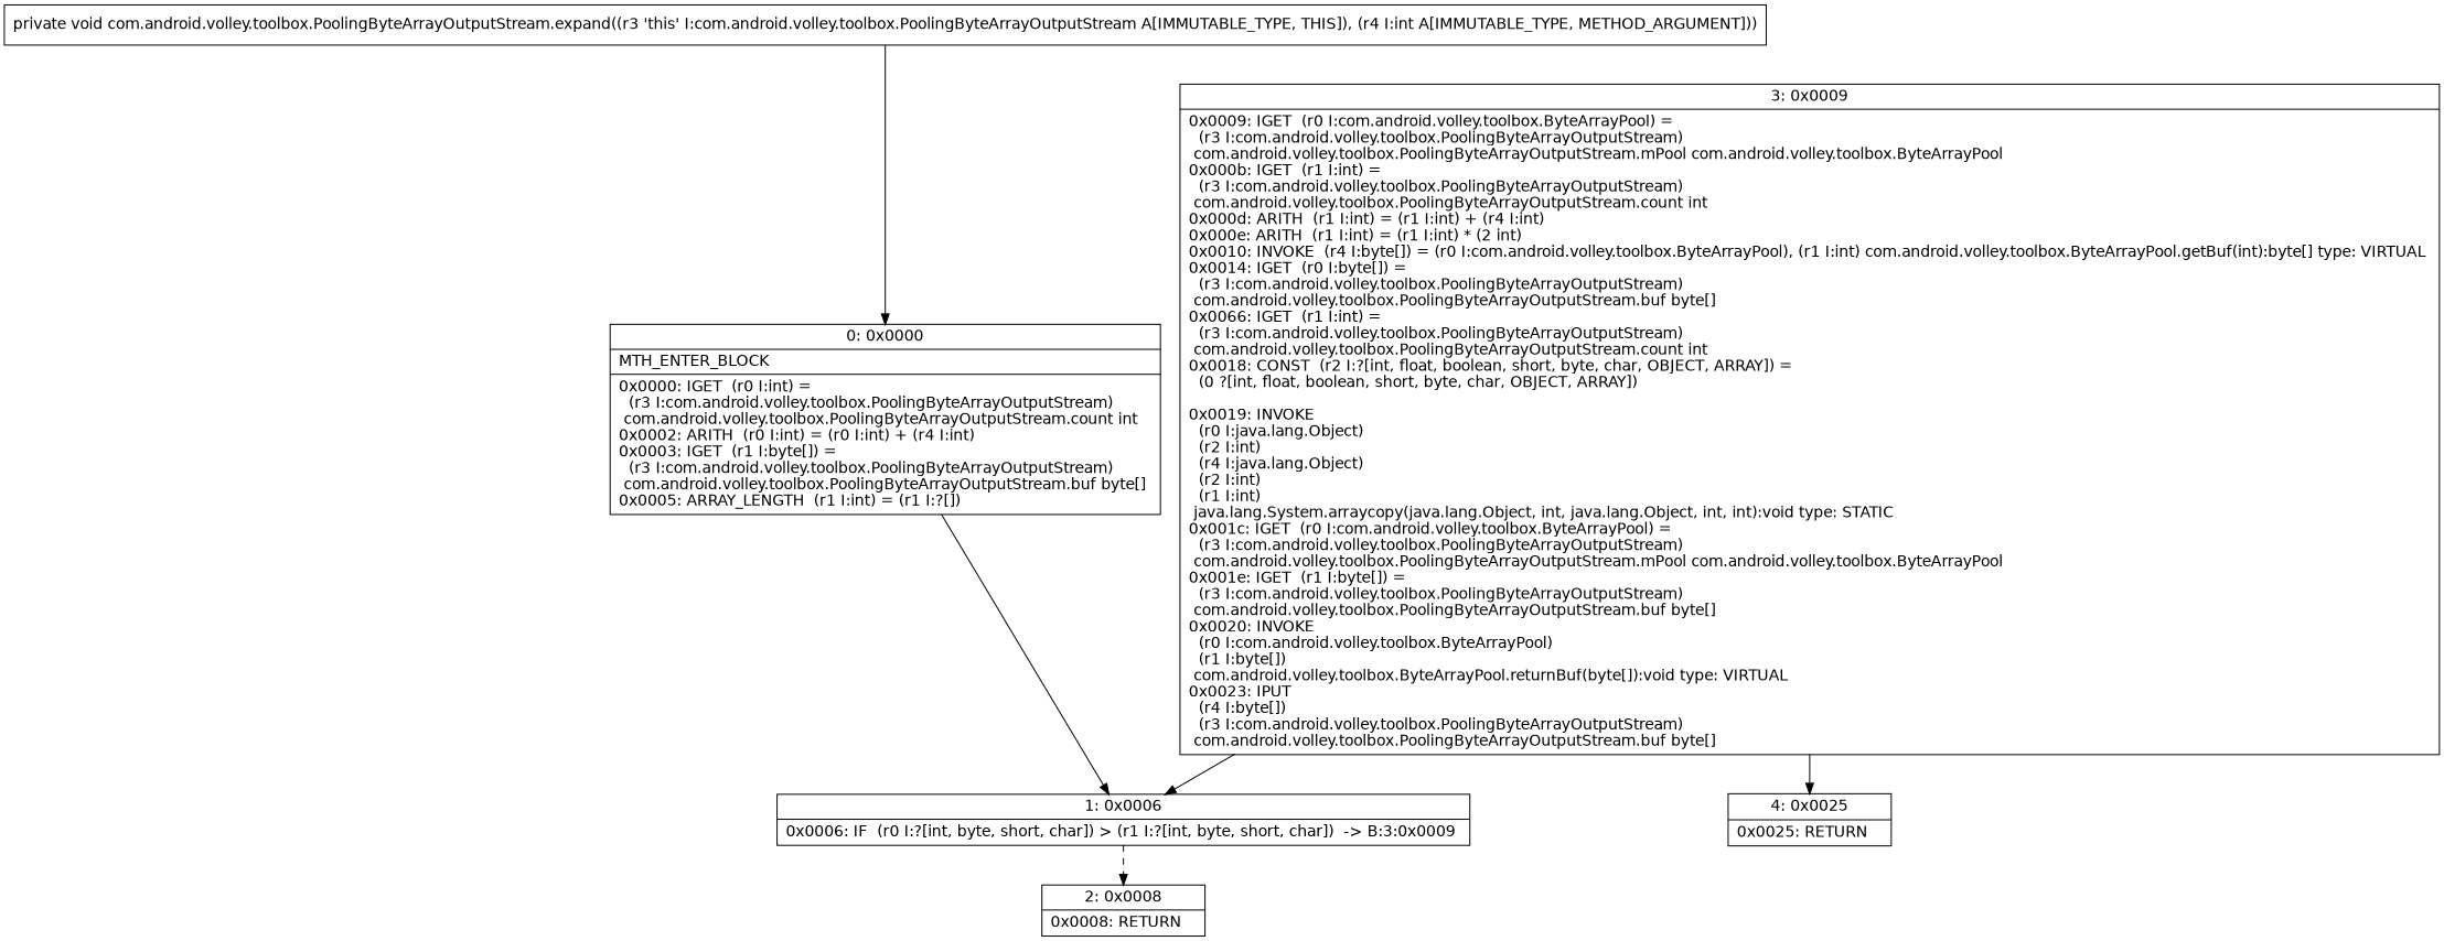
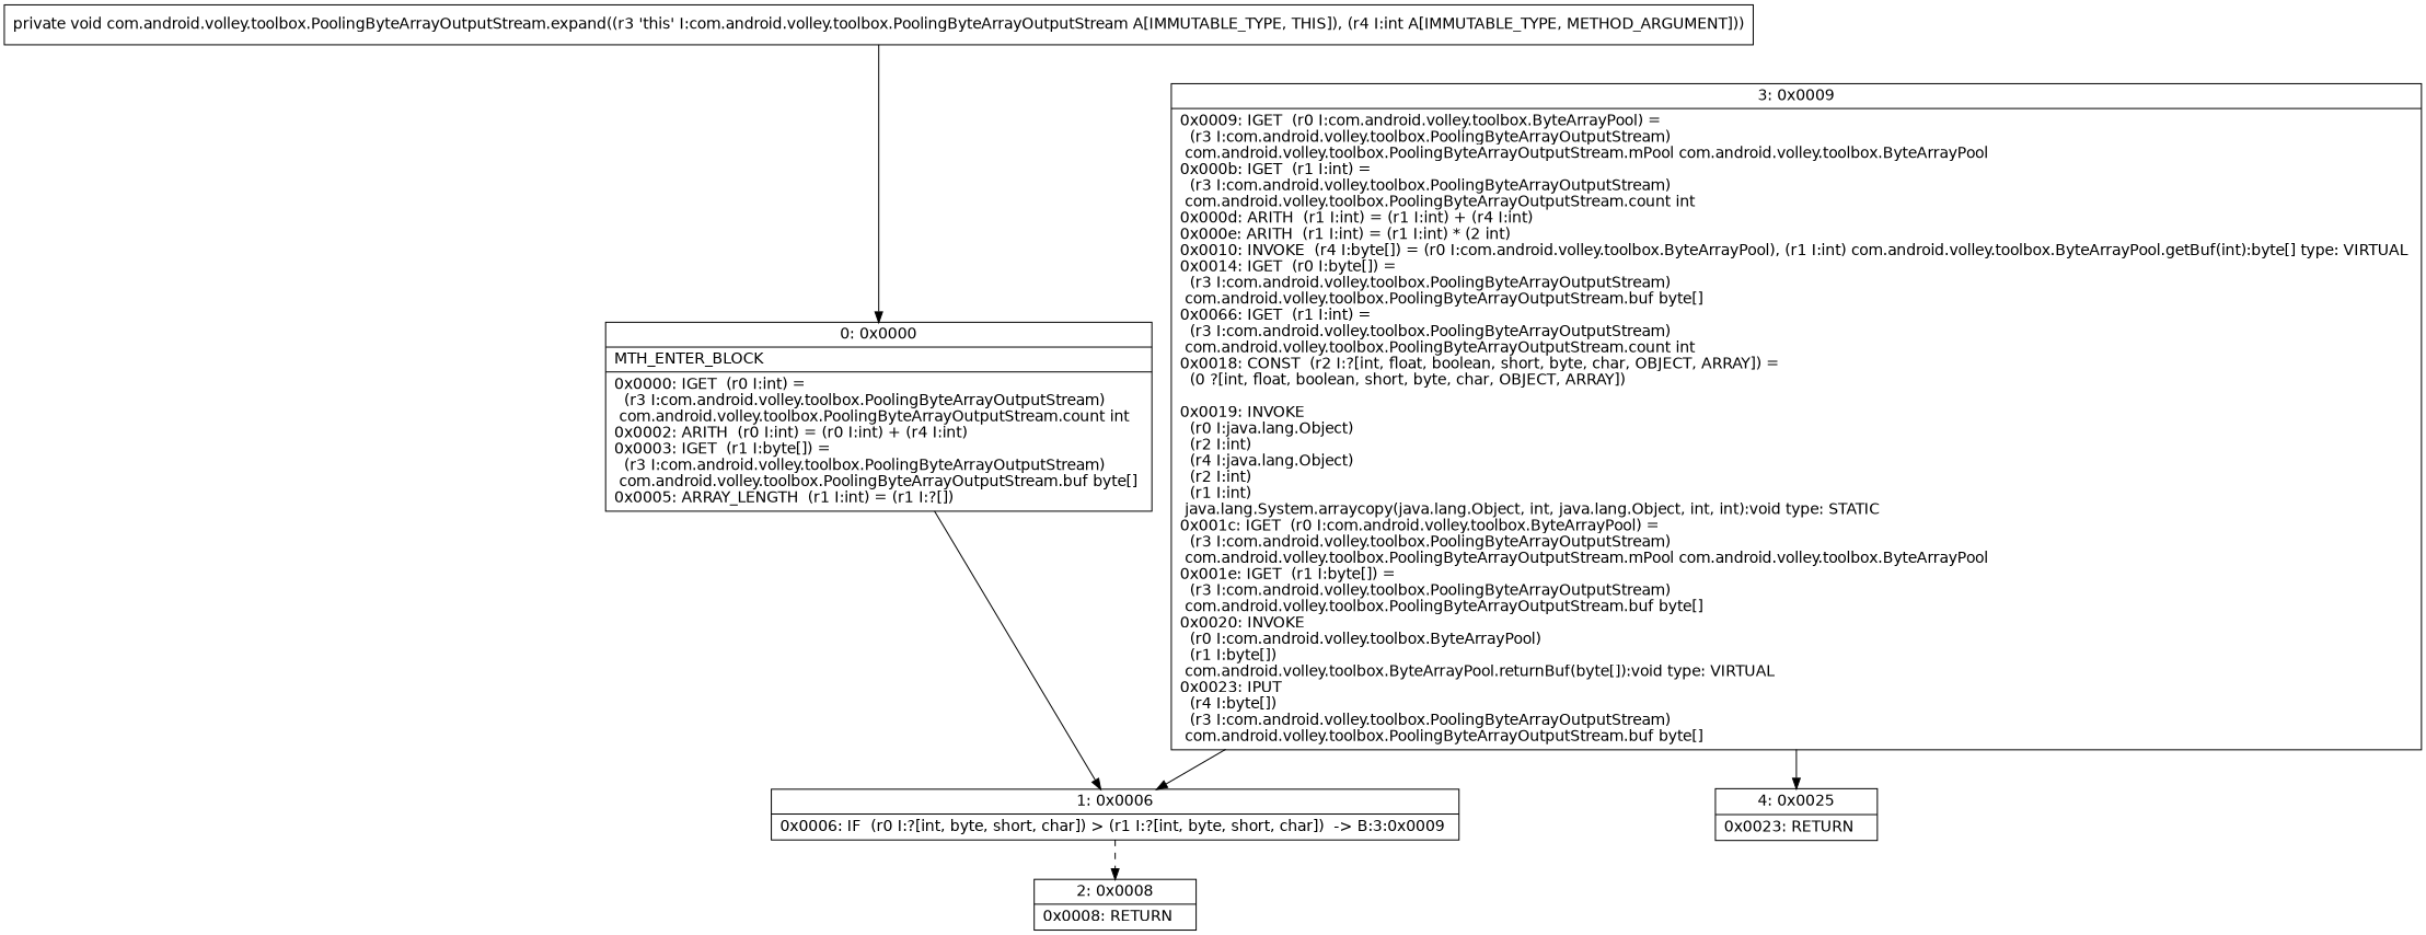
  digraph {
    fontname="DejaVu Sans"
    node [fontname="DejaVu Sans" shape=record]
    edge [fontname="DejaVu Sans"]
    n1 [label="{0\:\ 0x0000|MTH_ENTER_BLOCK\l|0x0000: IGET  (r0 I:int) = \l  (r3 I:com.android.volley.toolbox.PoolingByteArrayOutputStream)\l com.android.volley.toolbox.PoolingByteArrayOutputStream.count int \l0x0002: ARITH  (r0 I:int) = (r0 I:int) + (r4 I:int) \l0x0003: IGET  (r1 I:byte[]) = \l  (r3 I:com.android.volley.toolbox.PoolingByteArrayOutputStream)\l com.android.volley.toolbox.PoolingByteArrayOutputStream.buf byte[] \l0x0005: ARRAY_LENGTH  (r1 I:int) = (r1 I:?[]) \l}"]
    n2 [label="{1\:\ 0x0006|0x0006: IF  (r0 I:?[int, byte, short, char]) \> (r1 I:?[int, byte, short, char])  \-\> B:3:0x0009 \l}"]
    n3 [label="{2\:\ 0x0008|0x0008: RETURN   \l}"]
    n4 [label="{3\:\ 0x0009|0x0009: IGET  (r0 I:com.android.volley.toolbox.ByteArrayPool) = \l  (r3 I:com.android.volley.toolbox.PoolingByteArrayOutputStream)\l com.android.volley.toolbox.PoolingByteArrayOutputStream.mPool com.android.volley.toolbox.ByteArrayPool \l0x000b: IGET  (r1 I:int) = \l  (r3 I:com.android.volley.toolbox.PoolingByteArrayOutputStream)\l com.android.volley.toolbox.PoolingByteArrayOutputStream.count int \l0x000d: ARITH  (r1 I:int) = (r1 I:int) + (r4 I:int) \l0x000e: ARITH  (r1 I:int) = (r1 I:int) * (2 int) \l0x0010: INVOKE  (r4 I:byte[]) = (r0 I:com.android.volley.toolbox.ByteArrayPool), (r1 I:int) com.android.volley.toolbox.ByteArrayPool.getBuf(int):byte[] type: VIRTUAL \l0x0014: IGET  (r0 I:byte[]) = \l  (r3 I:com.android.volley.toolbox.PoolingByteArrayOutputStream)\l com.android.volley.toolbox.PoolingByteArrayOutputStream.buf byte[] \l0x0066: IGET  (r1 I:int) = \l  (r3 I:com.android.volley.toolbox.PoolingByteArrayOutputStream)\l com.android.volley.toolbox.PoolingByteArrayOutputStream.count int \l0x0018: CONST  (r2 I:?[int, float, boolean, short, byte, char, OBJECT, ARRAY]) = \l  (0 ?[int, float, boolean, short, byte, char, OBJECT, ARRAY])\l \l0x0019: INVOKE  \l  (r0 I:java.lang.Object)\l  (r2 I:int)\l  (r4 I:java.lang.Object)\l  (r2 I:int)\l  (r1 I:int)\l java.lang.System.arraycopy(java.lang.Object, int, java.lang.Object, int, int):void type: STATIC \l0x001c: IGET  (r0 I:com.android.volley.toolbox.ByteArrayPool) = \l  (r3 I:com.android.volley.toolbox.PoolingByteArrayOutputStream)\l com.android.volley.toolbox.PoolingByteArrayOutputStream.mPool com.android.volley.toolbox.ByteArrayPool \l0x001e: IGET  (r1 I:byte[]) = \l  (r3 I:com.android.volley.toolbox.PoolingByteArrayOutputStream)\l com.android.volley.toolbox.PoolingByteArrayOutputStream.buf byte[] \l0x0020: INVOKE  \l  (r0 I:com.android.volley.toolbox.ByteArrayPool)\l  (r1 I:byte[])\l com.android.volley.toolbox.ByteArrayPool.returnBuf(byte[]):void type: VIRTUAL \l0x0023: IPUT  \l  (r4 I:byte[])\l  (r3 I:com.android.volley.toolbox.PoolingByteArrayOutputStream)\l com.android.volley.toolbox.PoolingByteArrayOutputStream.buf byte[] \l}"]
-   n5 [label="{4\:\ 0x0025|0x0025: RETURN   \l}"]
+   n5 [label="{4\:\ 0x0025|0x0023: RETURN   \l}"]
    n6 [label="{private void com.android.volley.toolbox.PoolingByteArrayOutputStream.expand((r3 'this' I:com.android.volley.toolbox.PoolingByteArrayOutputStream A[IMMUTABLE_TYPE, THIS]), (r4 I:int A[IMMUTABLE_TYPE, METHOD_ARGUMENT])) }"]
    n1 -> n2
    n2 -> n3 [style=dashed]
    n4 -> n2
    n4 -> n5
    n6 -> n1
  }
